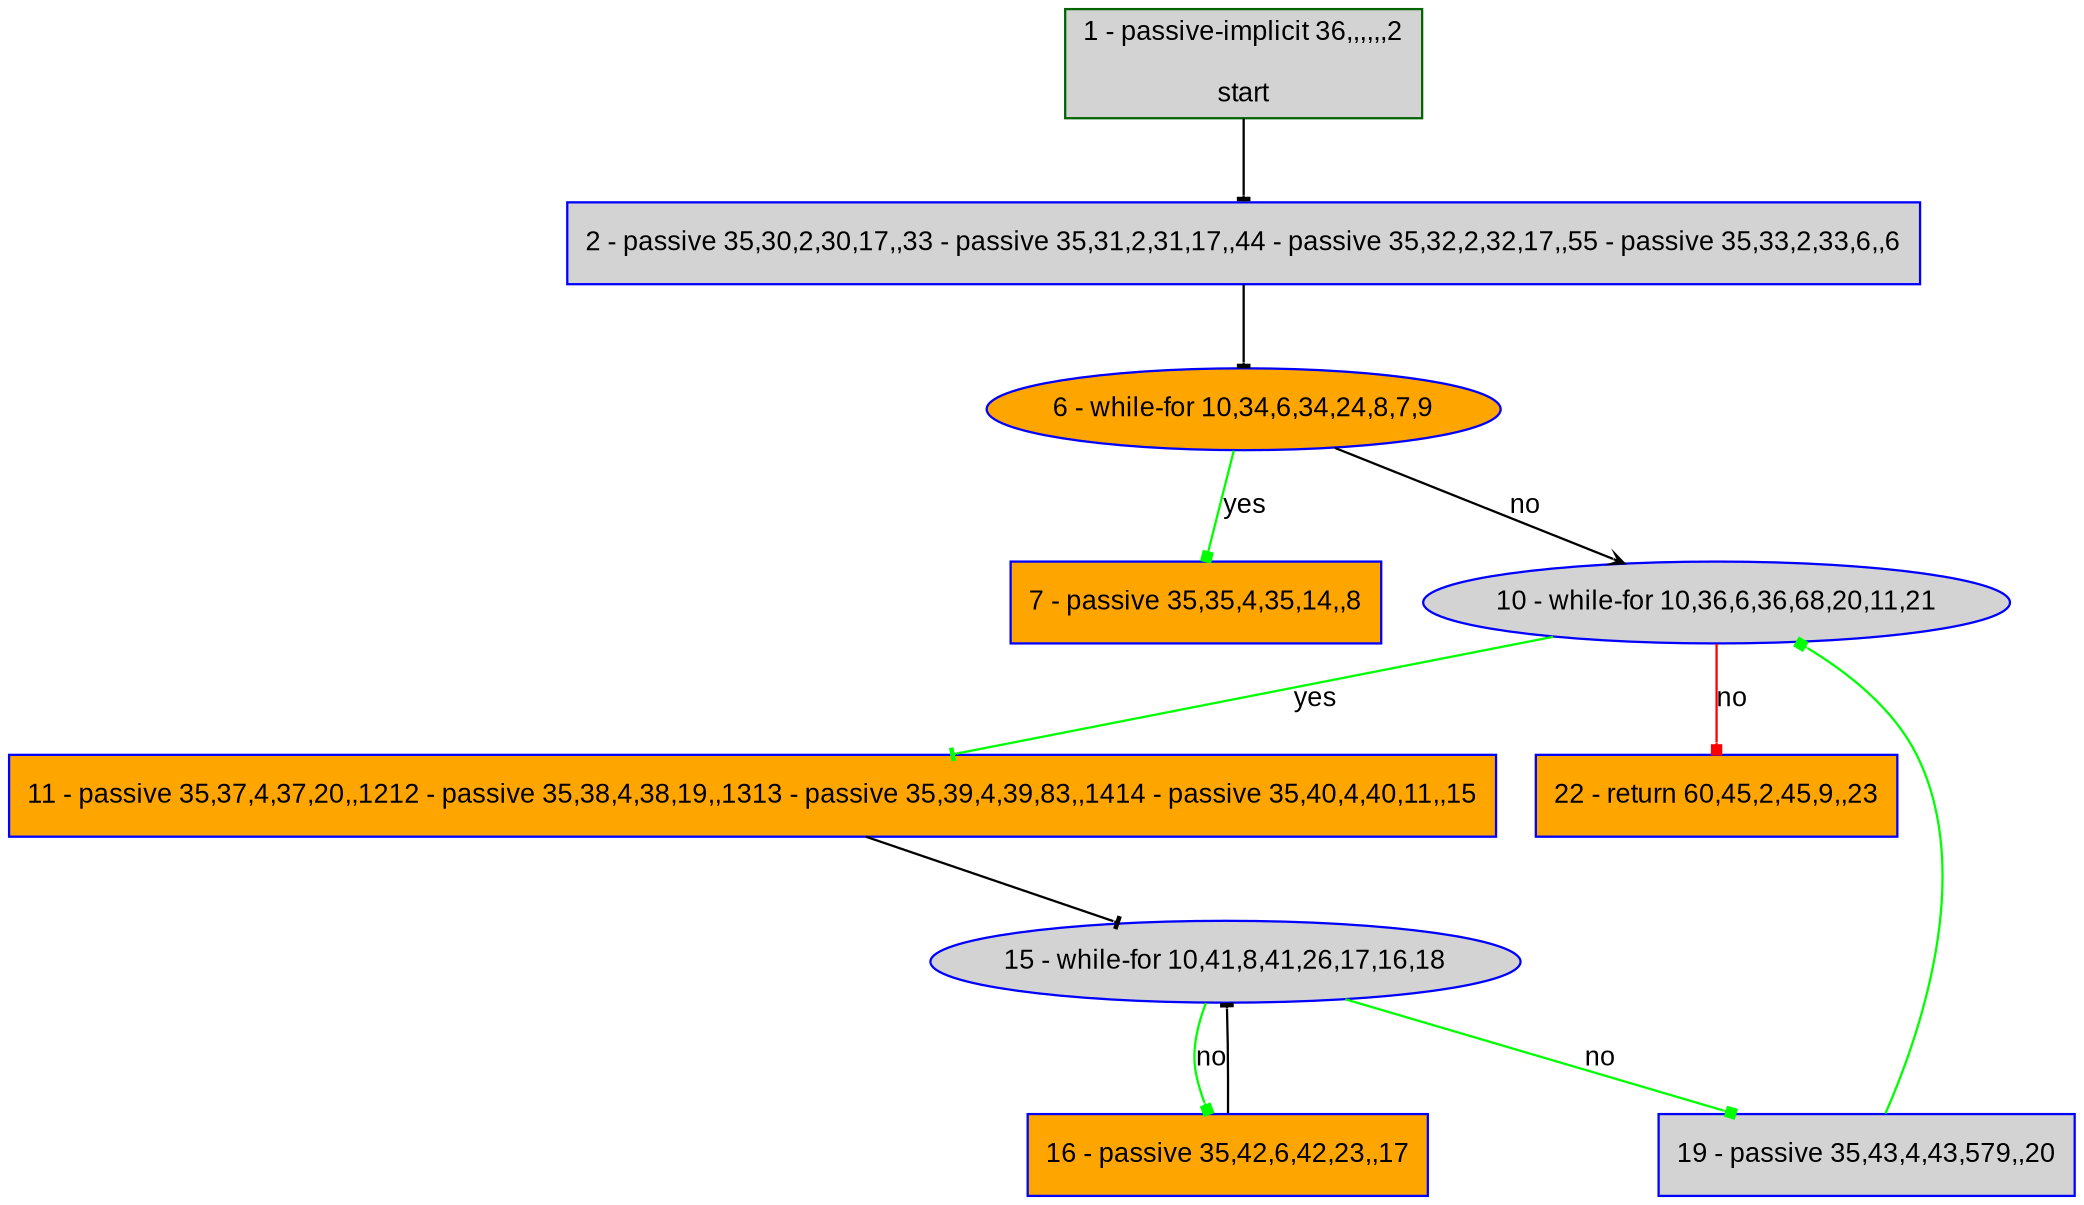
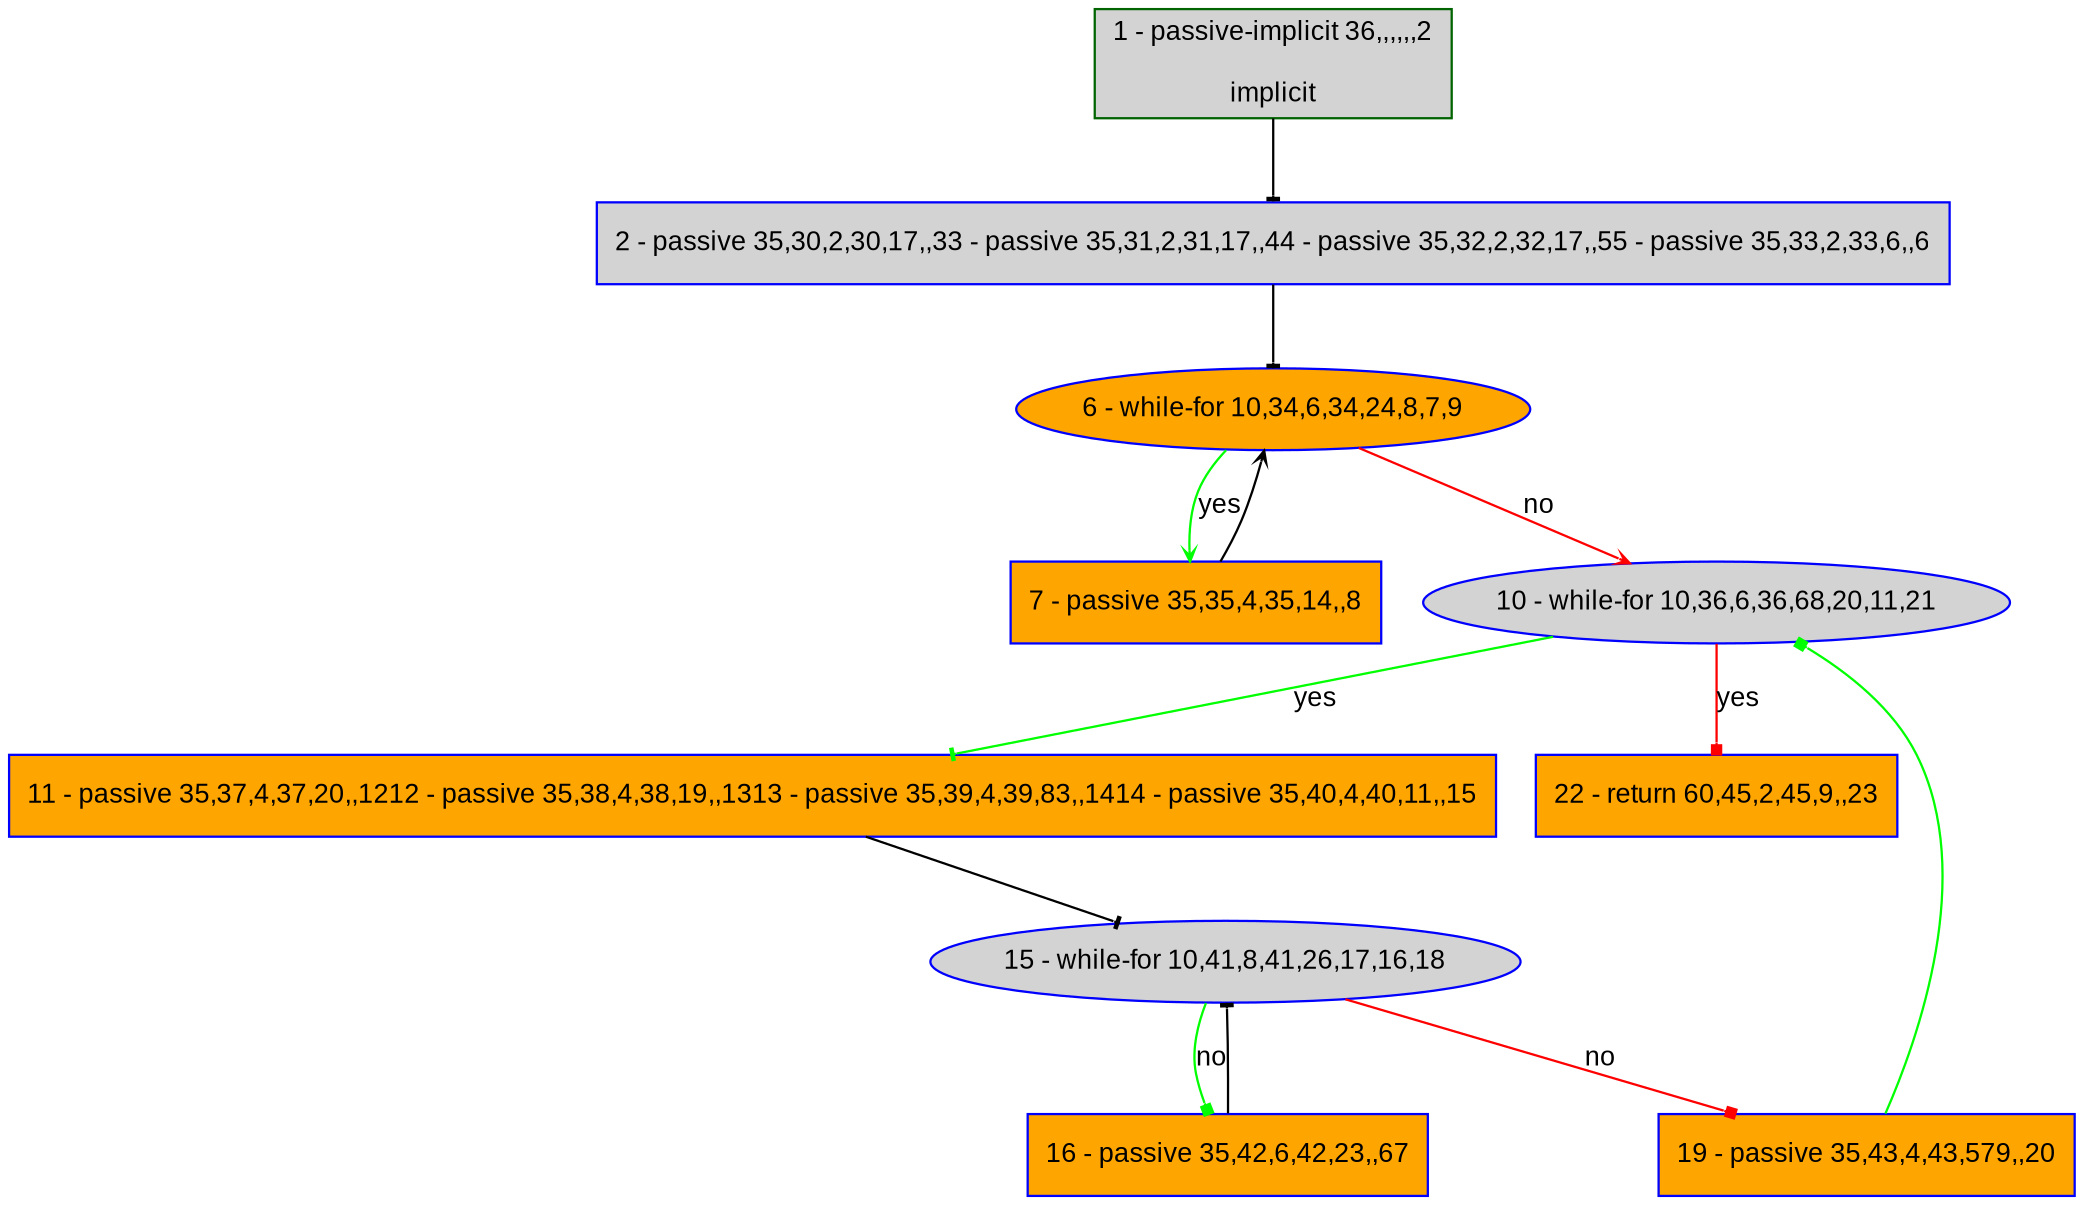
  digraph {
    bgcolor=white
    compound=true
    fillcolor="#FFFFCC"
    fontname=Arial
    fontsize=12
    pack=true
    packmode=clust
    style="rounded,filled"
    node [color="#0000ff" compound=true fillcolor=lightgrey fixedsize=false fontname=Arial fontsize=12 node_initialized=no shape=box style=filled]
    edge [arrowhead=tee arrowsize=0.5 arrowtail=none color="#000000" compound=true dir=forward fontcolor=black fontname=Arial fontsize=12]
    n1 [label="2 - passive 35,30,2,30,17,,33 - passive 35,31,2,31,17,,44 - passive 35,32,2,32,17,,55 - passive 35,33,2,33,6,,6"]
    n2 [fillcolor=orange label="6 - while-for 10,34,6,34,24,8,7,9" shape=oval]
    n3 [fillcolor=orange label="7 - passive 35,35,4,35,14,,8"]
    n4 [label="10 - while-for 10,36,6,36,68,20,11,21" shape=oval]
-   n5 [color="#006400" label="1 - passive-implicit 36,,,,,,2\n\nstart"]
+   n5 [color="#006400" label="1 - passive-implicit 36,,,,,,2\n\nimplicit"]
    n6 [fillcolor=orange label="11 - passive 35,37,4,37,20,,1212 - passive 35,38,4,38,19,,1313 - passive 35,39,4,39,83,,1414 - passive 35,40,4,40,11,,15"]
    n7 [fillcolor=orange label="22 - return 60,45,2,45,9,,23"]
    n8 [label="15 - while-for 10,41,8,41,26,17,16,18" shape=oval]
-   n9 [fillcolor=orange label="16 - passive 35,42,6,42,23,,17"]
-   n10 [label="19 - passive 35,43,4,43,579,,20"]
+   n9 [fillcolor=orange label="16 - passive 35,42,6,42,23,,67"]
+   n10 [fillcolor=orange label="19 - passive 35,43,4,43,579,,20"]
    n1 -> n2
-   n2 -> n3 [arrowhead=box color="#00ff00" label=yes]
-   n2 -> n4 [arrowhead=vee label=no]
+   n2 -> n3 [arrowhead=vee color="#00ff00" label=yes]
+   n2 -> n4 [arrowhead=vee color="#ff0000" label=no]
+   n3 -> n2 [arrowhead=vee]
    n4 -> n6 [color="#00ff00" label=yes]
-   n4 -> n7 [arrowhead=box color="#ff0000" label=no]
+   n4 -> n7 [arrowhead=box color="#ff0000" label=yes]
    n5 -> n1
    n6 -> n8
    n8 -> n9 [arrowhead=box color="#00ff00" label=no]
-   n8 -> n10 [arrowhead=box color="#00ff00" label=no]
+   n8 -> n10 [arrowhead=box color="#ff0000" label=no]
    n9 -> n8
    n10 -> n4 [arrowhead=box color="#00ff00"]
  }
